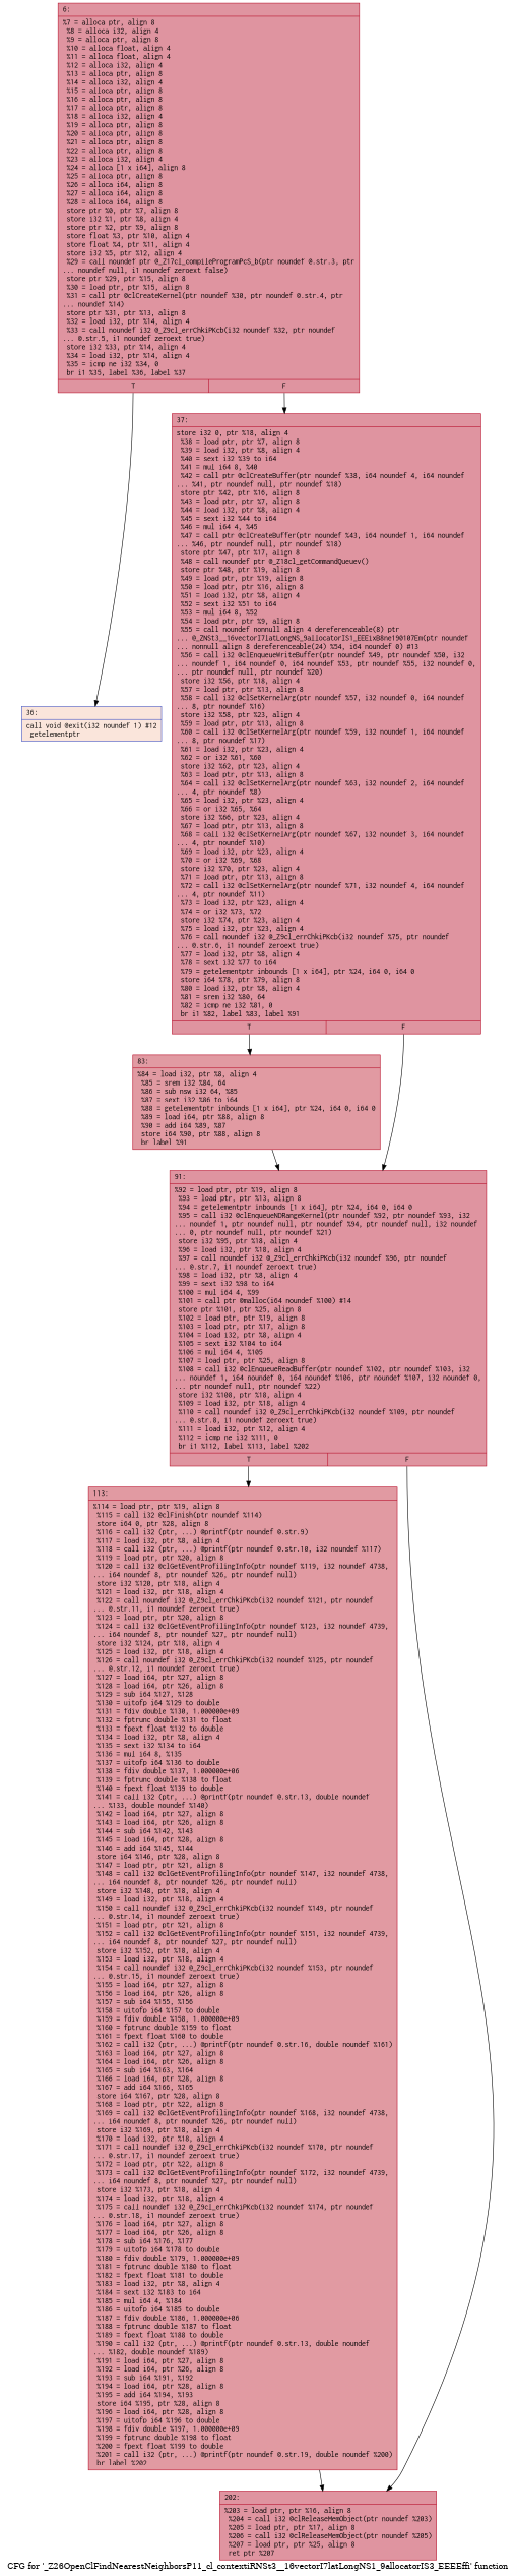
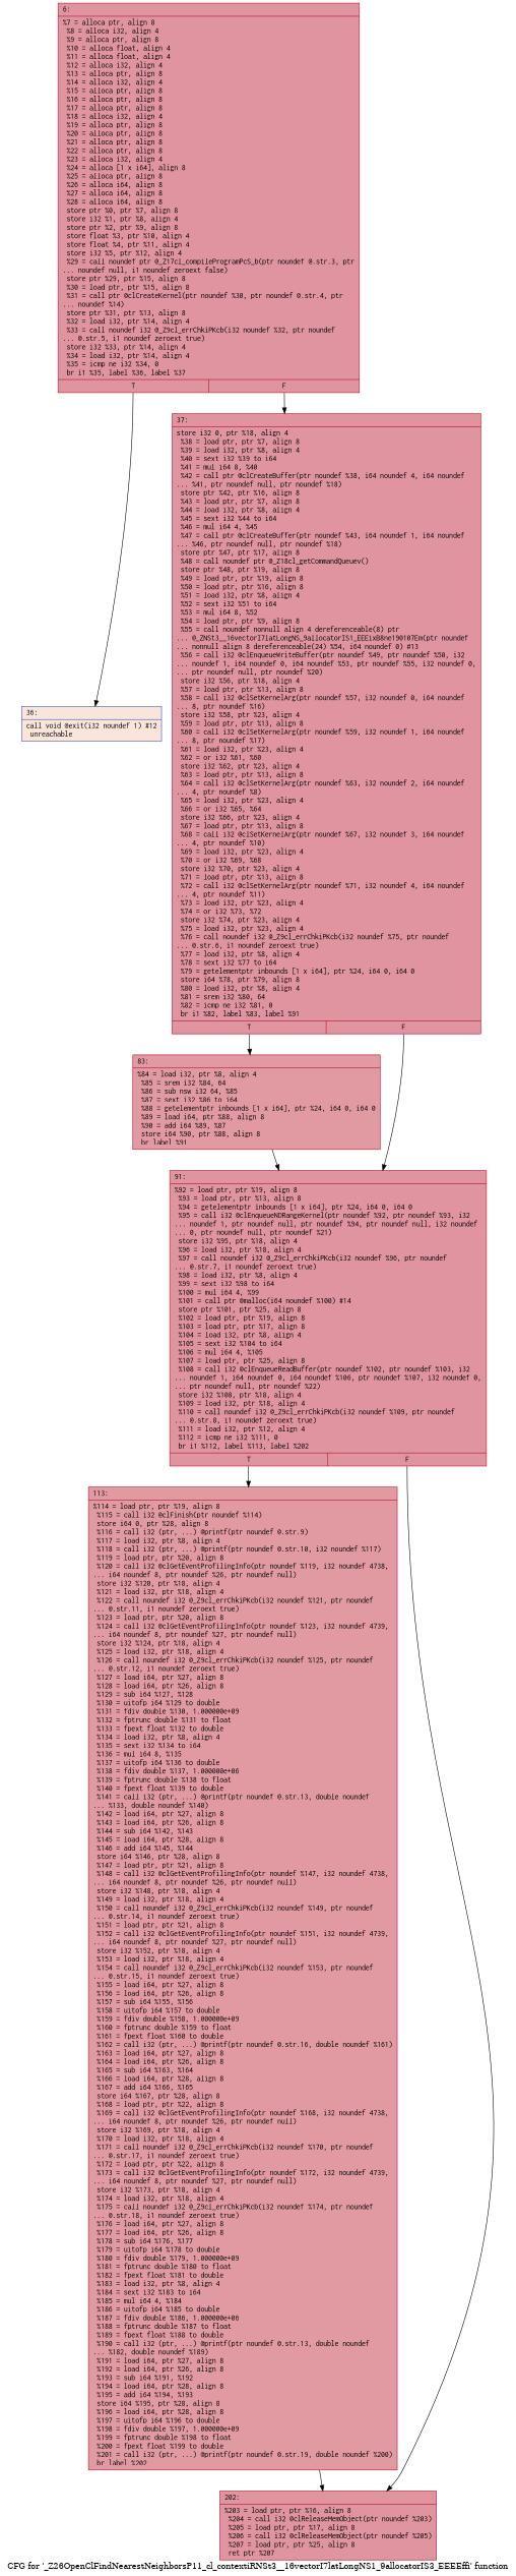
  digraph {
    label="CFG for '_Z26OpenClFindNearestNeighborsP11_cl_contextiRNSt3__16vectorI7latLongNS1_9allocatorIS3_EEEEffi' function"
    node [color="#b70d28ff" fillcolor="#b70d2870" fontname=Courier shape=record style=filled]
    edge [tailport=s0]
    n1 [label="{6:\l|  %7 = alloca ptr, align 8\l  %8 = alloca i32, align 4\l  %9 = alloca ptr, align 8\l  %10 = alloca float, align 4\l  %11 = alloca float, align 4\l  %12 = alloca i32, align 4\l  %13 = alloca ptr, align 8\l  %14 = alloca i32, align 4\l  %15 = alloca ptr, align 8\l  %16 = alloca ptr, align 8\l  %17 = alloca ptr, align 8\l  %18 = alloca i32, align 4\l  %19 = alloca ptr, align 8\l  %20 = alloca ptr, align 8\l  %21 = alloca ptr, align 8\l  %22 = alloca ptr, align 8\l  %23 = alloca i32, align 4\l  %24 = alloca [1 x i64], align 8\l  %25 = alloca ptr, align 8\l  %26 = alloca i64, align 8\l  %27 = alloca i64, align 8\l  %28 = alloca i64, align 8\l  store ptr %0, ptr %7, align 8\l  store i32 %1, ptr %8, align 4\l  store ptr %2, ptr %9, align 8\l  store float %3, ptr %10, align 4\l  store float %4, ptr %11, align 4\l  store i32 %5, ptr %12, align 4\l  %29 = call noundef ptr @_Z17cl_compileProgramPcS_b(ptr noundef @.str.3, ptr\l... noundef null, i1 noundef zeroext false)\l  store ptr %29, ptr %15, align 8\l  %30 = load ptr, ptr %15, align 8\l  %31 = call ptr @clCreateKernel(ptr noundef %30, ptr noundef @.str.4, ptr\l... noundef %14)\l  store ptr %31, ptr %13, align 8\l  %32 = load i32, ptr %14, align 4\l  %33 = call noundef i32 @_Z9cl_errChkiPKcb(i32 noundef %32, ptr noundef\l... @.str.5, i1 noundef zeroext true)\l  store i32 %33, ptr %14, align 4\l  %34 = load i32, ptr %14, align 4\l  %35 = icmp ne i32 %34, 0\l  br i1 %35, label %36, label %37\l|{<s0>T|<s1>F}}"]
-   n2 [color="#3d50c3ff" fillcolor="#f4c5ad70" label="{36:\l|  call void @exit(i32 noundef 1) #12\l  getelementptr\l}"]
+   n2 [color="#3d50c3ff" fillcolor="#f4c5ad70" label="{36:\l|  call void @exit(i32 noundef 1) #12\l  unreachable\l}"]
    n3 [label="{37:\l|  store i32 0, ptr %18, align 4\l  %38 = load ptr, ptr %7, align 8\l  %39 = load i32, ptr %8, align 4\l  %40 = sext i32 %39 to i64\l  %41 = mul i64 8, %40\l  %42 = call ptr @clCreateBuffer(ptr noundef %38, i64 noundef 4, i64 noundef\l... %41, ptr noundef null, ptr noundef %18)\l  store ptr %42, ptr %16, align 8\l  %43 = load ptr, ptr %7, align 8\l  %44 = load i32, ptr %8, align 4\l  %45 = sext i32 %44 to i64\l  %46 = mul i64 4, %45\l  %47 = call ptr @clCreateBuffer(ptr noundef %43, i64 noundef 1, i64 noundef\l... %46, ptr noundef null, ptr noundef %18)\l  store ptr %47, ptr %17, align 8\l  %48 = call noundef ptr @_Z18cl_getCommandQueuev()\l  store ptr %48, ptr %19, align 8\l  %49 = load ptr, ptr %19, align 8\l  %50 = load ptr, ptr %16, align 8\l  %51 = load i32, ptr %8, align 4\l  %52 = sext i32 %51 to i64\l  %53 = mul i64 8, %52\l  %54 = load ptr, ptr %9, align 8\l  %55 = call noundef nonnull align 4 dereferenceable(8) ptr\l... @_ZNSt3__16vectorI7latLongNS_9allocatorIS1_EEEixB8ne190107Em(ptr noundef\l... nonnull align 8 dereferenceable(24) %54, i64 noundef 0) #13\l  %56 = call i32 @clEnqueueWriteBuffer(ptr noundef %49, ptr noundef %50, i32\l... noundef 1, i64 noundef 0, i64 noundef %53, ptr noundef %55, i32 noundef 0,\l... ptr noundef null, ptr noundef %20)\l  store i32 %56, ptr %18, align 4\l  %57 = load ptr, ptr %13, align 8\l  %58 = call i32 @clSetKernelArg(ptr noundef %57, i32 noundef 0, i64 noundef\l... 8, ptr noundef %16)\l  store i32 %58, ptr %23, align 4\l  %59 = load ptr, ptr %13, align 8\l  %60 = call i32 @clSetKernelArg(ptr noundef %59, i32 noundef 1, i64 noundef\l... 8, ptr noundef %17)\l  %61 = load i32, ptr %23, align 4\l  %62 = or i32 %61, %60\l  store i32 %62, ptr %23, align 4\l  %63 = load ptr, ptr %13, align 8\l  %64 = call i32 @clSetKernelArg(ptr noundef %63, i32 noundef 2, i64 noundef\l... 4, ptr noundef %8)\l  %65 = load i32, ptr %23, align 4\l  %66 = or i32 %65, %64\l  store i32 %66, ptr %23, align 4\l  %67 = load ptr, ptr %13, align 8\l  %68 = call i32 @clSetKernelArg(ptr noundef %67, i32 noundef 3, i64 noundef\l... 4, ptr noundef %10)\l  %69 = load i32, ptr %23, align 4\l  %70 = or i32 %69, %68\l  store i32 %70, ptr %23, align 4\l  %71 = load ptr, ptr %13, align 8\l  %72 = call i32 @clSetKernelArg(ptr noundef %71, i32 noundef 4, i64 noundef\l... 4, ptr noundef %11)\l  %73 = load i32, ptr %23, align 4\l  %74 = or i32 %73, %72\l  store i32 %74, ptr %23, align 4\l  %75 = load i32, ptr %23, align 4\l  %76 = call noundef i32 @_Z9cl_errChkiPKcb(i32 noundef %75, ptr noundef\l... @.str.6, i1 noundef zeroext true)\l  %77 = load i32, ptr %8, align 4\l  %78 = sext i32 %77 to i64\l  %79 = getelementptr inbounds [1 x i64], ptr %24, i64 0, i64 0\l  store i64 %78, ptr %79, align 8\l  %80 = load i32, ptr %8, align 4\l  %81 = srem i32 %80, 64\l  %82 = icmp ne i32 %81, 0\l  br i1 %82, label %83, label %91\l|{<s0>T|<s1>F}}"]
    n4 [fillcolor="#bb1b2c70" label="{83:\l|  %84 = load i32, ptr %8, align 4\l  %85 = srem i32 %84, 64\l  %86 = sub nsw i32 64, %85\l  %87 = sext i32 %86 to i64\l  %88 = getelementptr inbounds [1 x i64], ptr %24, i64 0, i64 0\l  %89 = load i64, ptr %88, align 8\l  %90 = add i64 %89, %87\l  store i64 %90, ptr %88, align 8\l  br label %91\l}"]
    n5 [label="{91:\l|  %92 = load ptr, ptr %19, align 8\l  %93 = load ptr, ptr %13, align 8\l  %94 = getelementptr inbounds [1 x i64], ptr %24, i64 0, i64 0\l  %95 = call i32 @clEnqueueNDRangeKernel(ptr noundef %92, ptr noundef %93, i32\l... noundef 1, ptr noundef null, ptr noundef %94, ptr noundef null, i32 noundef\l... 0, ptr noundef null, ptr noundef %21)\l  store i32 %95, ptr %18, align 4\l  %96 = load i32, ptr %18, align 4\l  %97 = call noundef i32 @_Z9cl_errChkiPKcb(i32 noundef %96, ptr noundef\l... @.str.7, i1 noundef zeroext true)\l  %98 = load i32, ptr %8, align 4\l  %99 = sext i32 %98 to i64\l  %100 = mul i64 4, %99\l  %101 = call ptr @malloc(i64 noundef %100) #14\l  store ptr %101, ptr %25, align 8\l  %102 = load ptr, ptr %19, align 8\l  %103 = load ptr, ptr %17, align 8\l  %104 = load i32, ptr %8, align 4\l  %105 = sext i32 %104 to i64\l  %106 = mul i64 4, %105\l  %107 = load ptr, ptr %25, align 8\l  %108 = call i32 @clEnqueueReadBuffer(ptr noundef %102, ptr noundef %103, i32\l... noundef 1, i64 noundef 0, i64 noundef %106, ptr noundef %107, i32 noundef 0,\l... ptr noundef null, ptr noundef %22)\l  store i32 %108, ptr %18, align 4\l  %109 = load i32, ptr %18, align 4\l  %110 = call noundef i32 @_Z9cl_errChkiPKcb(i32 noundef %109, ptr noundef\l... @.str.8, i1 noundef zeroext true)\l  %111 = load i32, ptr %12, align 4\l  %112 = icmp ne i32 %111, 0\l  br i1 %112, label %113, label %202\l|{<s0>T|<s1>F}}"]
    n6 [fillcolor="#bb1b2c70" label="{113:\l|  %114 = load ptr, ptr %19, align 8\l  %115 = call i32 @clFinish(ptr noundef %114)\l  store i64 0, ptr %28, align 8\l  %116 = call i32 (ptr, ...) @printf(ptr noundef @.str.9)\l  %117 = load i32, ptr %8, align 4\l  %118 = call i32 (ptr, ...) @printf(ptr noundef @.str.10, i32 noundef %117)\l  %119 = load ptr, ptr %20, align 8\l  %120 = call i32 @clGetEventProfilingInfo(ptr noundef %119, i32 noundef 4738,\l... i64 noundef 8, ptr noundef %26, ptr noundef null)\l  store i32 %120, ptr %18, align 4\l  %121 = load i32, ptr %18, align 4\l  %122 = call noundef i32 @_Z9cl_errChkiPKcb(i32 noundef %121, ptr noundef\l... @.str.11, i1 noundef zeroext true)\l  %123 = load ptr, ptr %20, align 8\l  %124 = call i32 @clGetEventProfilingInfo(ptr noundef %123, i32 noundef 4739,\l... i64 noundef 8, ptr noundef %27, ptr noundef null)\l  store i32 %124, ptr %18, align 4\l  %125 = load i32, ptr %18, align 4\l  %126 = call noundef i32 @_Z9cl_errChkiPKcb(i32 noundef %125, ptr noundef\l... @.str.12, i1 noundef zeroext true)\l  %127 = load i64, ptr %27, align 8\l  %128 = load i64, ptr %26, align 8\l  %129 = sub i64 %127, %128\l  %130 = uitofp i64 %129 to double\l  %131 = fdiv double %130, 1.000000e+09\l  %132 = fptrunc double %131 to float\l  %133 = fpext float %132 to double\l  %134 = load i32, ptr %8, align 4\l  %135 = sext i32 %134 to i64\l  %136 = mul i64 8, %135\l  %137 = uitofp i64 %136 to double\l  %138 = fdiv double %137, 1.000000e+06\l  %139 = fptrunc double %138 to float\l  %140 = fpext float %139 to double\l  %141 = call i32 (ptr, ...) @printf(ptr noundef @.str.13, double noundef\l... %133, double noundef %140)\l  %142 = load i64, ptr %27, align 8\l  %143 = load i64, ptr %26, align 8\l  %144 = sub i64 %142, %143\l  %145 = load i64, ptr %28, align 8\l  %146 = add i64 %145, %144\l  store i64 %146, ptr %28, align 8\l  %147 = load ptr, ptr %21, align 8\l  %148 = call i32 @clGetEventProfilingInfo(ptr noundef %147, i32 noundef 4738,\l... i64 noundef 8, ptr noundef %26, ptr noundef null)\l  store i32 %148, ptr %18, align 4\l  %149 = load i32, ptr %18, align 4\l  %150 = call noundef i32 @_Z9cl_errChkiPKcb(i32 noundef %149, ptr noundef\l... @.str.14, i1 noundef zeroext true)\l  %151 = load ptr, ptr %21, align 8\l  %152 = call i32 @clGetEventProfilingInfo(ptr noundef %151, i32 noundef 4739,\l... i64 noundef 8, ptr noundef %27, ptr noundef null)\l  store i32 %152, ptr %18, align 4\l  %153 = load i32, ptr %18, align 4\l  %154 = call noundef i32 @_Z9cl_errChkiPKcb(i32 noundef %153, ptr noundef\l... @.str.15, i1 noundef zeroext true)\l  %155 = load i64, ptr %27, align 8\l  %156 = load i64, ptr %26, align 8\l  %157 = sub i64 %155, %156\l  %158 = uitofp i64 %157 to double\l  %159 = fdiv double %158, 1.000000e+09\l  %160 = fptrunc double %159 to float\l  %161 = fpext float %160 to double\l  %162 = call i32 (ptr, ...) @printf(ptr noundef @.str.16, double noundef %161)\l  %163 = load i64, ptr %27, align 8\l  %164 = load i64, ptr %26, align 8\l  %165 = sub i64 %163, %164\l  %166 = load i64, ptr %28, align 8\l  %167 = add i64 %166, %165\l  store i64 %167, ptr %28, align 8\l  %168 = load ptr, ptr %22, align 8\l  %169 = call i32 @clGetEventProfilingInfo(ptr noundef %168, i32 noundef 4738,\l... i64 noundef 8, ptr noundef %26, ptr noundef null)\l  store i32 %169, ptr %18, align 4\l  %170 = load i32, ptr %18, align 4\l  %171 = call noundef i32 @_Z9cl_errChkiPKcb(i32 noundef %170, ptr noundef\l... @.str.17, i1 noundef zeroext true)\l  %172 = load ptr, ptr %22, align 8\l  %173 = call i32 @clGetEventProfilingInfo(ptr noundef %172, i32 noundef 4739,\l... i64 noundef 8, ptr noundef %27, ptr noundef null)\l  store i32 %173, ptr %18, align 4\l  %174 = load i32, ptr %18, align 4\l  %175 = call noundef i32 @_Z9cl_errChkiPKcb(i32 noundef %174, ptr noundef\l... @.str.18, i1 noundef zeroext true)\l  %176 = load i64, ptr %27, align 8\l  %177 = load i64, ptr %26, align 8\l  %178 = sub i64 %176, %177\l  %179 = uitofp i64 %178 to double\l  %180 = fdiv double %179, 1.000000e+09\l  %181 = fptrunc double %180 to float\l  %182 = fpext float %181 to double\l  %183 = load i32, ptr %8, align 4\l  %184 = sext i32 %183 to i64\l  %185 = mul i64 4, %184\l  %186 = uitofp i64 %185 to double\l  %187 = fdiv double %186, 1.000000e+06\l  %188 = fptrunc double %187 to float\l  %189 = fpext float %188 to double\l  %190 = call i32 (ptr, ...) @printf(ptr noundef @.str.13, double noundef\l... %182, double noundef %189)\l  %191 = load i64, ptr %27, align 8\l  %192 = load i64, ptr %26, align 8\l  %193 = sub i64 %191, %192\l  %194 = load i64, ptr %28, align 8\l  %195 = add i64 %194, %193\l  store i64 %195, ptr %28, align 8\l  %196 = load i64, ptr %28, align 8\l  %197 = uitofp i64 %196 to double\l  %198 = fdiv double %197, 1.000000e+09\l  %199 = fptrunc double %198 to float\l  %200 = fpext float %199 to double\l  %201 = call i32 (ptr, ...) @printf(ptr noundef @.str.19, double noundef %200)\l  br label %202\l}"]
    n7 [label="{202:\l|  %203 = load ptr, ptr %16, align 8\l  %204 = call i32 @clReleaseMemObject(ptr noundef %203)\l  %205 = load ptr, ptr %17, align 8\l  %206 = call i32 @clReleaseMemObject(ptr noundef %205)\l  %207 = load ptr, ptr %25, align 8\l  ret ptr %207\l}"]
    n1 -> n2
    n1 -> n3 [tailport=s1]
    n3 -> n4
    n3 -> n5 [tailport=s1]
    n4 -> n5 [tailport=""]
    n5 -> n6
    n5 -> n7 [tailport=s1]
    n6 -> n7 [tailport=""]
  }
